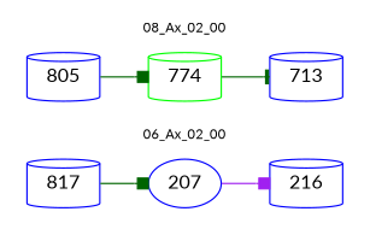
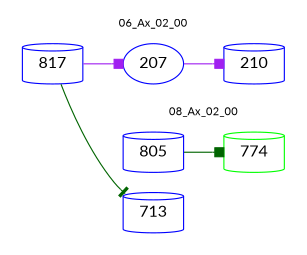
  digraph {
    fontname=Lato
    rankdir=LR
    node [color=blue fontname=Lato shape=cylinder]
    edge [arrowhead=box color=purple fontname=Lato]
    n1 [label=817]
    n2 [label=207 shape=ellipse]
-   n3 [label=216]
+   n3 [label=210]
    n4 [label=805]
    n5 [color=green label=774]
    n6 [label=713]
    subgraph cluster_1 {
      color=white
      fontsize=10
      label="06_Ax_02_00"
      n1
      n2
      n3
    }
    subgraph cluster_2 {
      color=white
      fontsize=10
      label="08_Ax_02_00"
      n4
      n5
      n6
    }
-   n1 -> n2 [color=darkgreen]
+   n1 -> n2
    n2 -> n3
    n4 -> n5 [color=darkgreen]
-   n5 -> n6 [arrowhead=tee color=darkgreen]
+   n1 -> n6 [arrowhead=tee color=darkgreen]
  }
